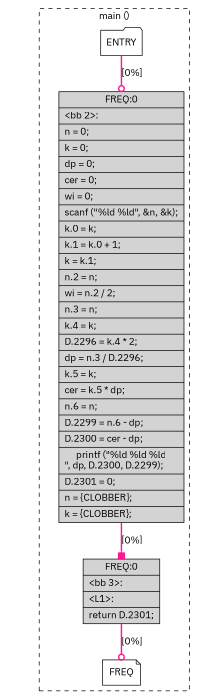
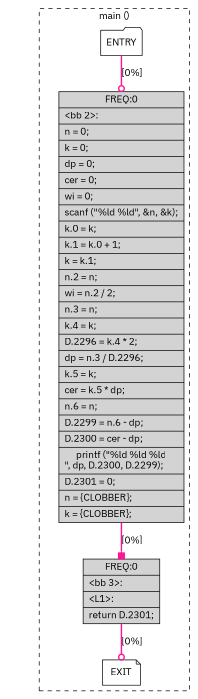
  digraph {
    fontname="IBM Plex Sans"
    node [fillcolor=white shape=record style=filled fontname="IBM Plex Sans"]
    edge [constraint=true headport=n style="solid,bold" tailport=s fontname="IBM Plex Sans" color=deeppink weight=100 arrowhead=odot]
    n1 [label=ENTRY shape=folder]
-   n2 [label=FREQ shape=note]
+   n2 [label=EXIT shape=note]
    n3 [fillcolor=lightgrey label="{ FREQ:0 |\<bb\ 2\>:\l|n\ =\ 0;\l|k\ =\ 0;\l|dp\ =\ 0;\l|cer\ =\ 0;\l|wi\ =\ 0;\l|scanf\ (\"%ld\ %ld\",\ &n,\ &k);\l|k.0\ =\ k;\l|k.1\ =\ k.0\ +\ 1;\l|k\ =\ k.1;\l|n.2\ =\ n;\l|wi\ =\ n.2\ /\ 2;\l|n.3\ =\ n;\l|k.4\ =\ k;\l|D.2296\ =\ k.4\ *\ 2;\l|dp\ =\ n.3\ /\ D.2296;\l|k.5\ =\ k;\l|cer\ =\ k.5\ *\ dp;\l|n.6\ =\ n;\l|D.2299\ =\ n.6\ -\ dp;\l|D.2300\ =\ cer\ -\ dp;\l|printf\ (\"%ld\ %ld\ %ld\n\",\ dp,\ D.2300,\ D.2299);\l|D.2301\ =\ 0;\l|n\ =\ \{CLOBBER\};\l|k\ =\ \{CLOBBER\};\l}"]
    n4 [fillcolor=lightgrey label="{ FREQ:0 |\<bb\ 3\>:\l|\<L1\>:\l|return\ D.2301;\l}"]
    subgraph cluster_1 {
      color=black
      label="main ()"
      style=dashed
      n1
      n2
      n3
      n4
    }
    n1 -> n2 [style=invis color="" weight="" arrowhead=""]
    n1 -> n3 [label="[0%]"]
    n3 -> n4 [label="[0%]" arrowhead=box]
    n4 -> n2 [label="[0%]" weight=10]
  }
